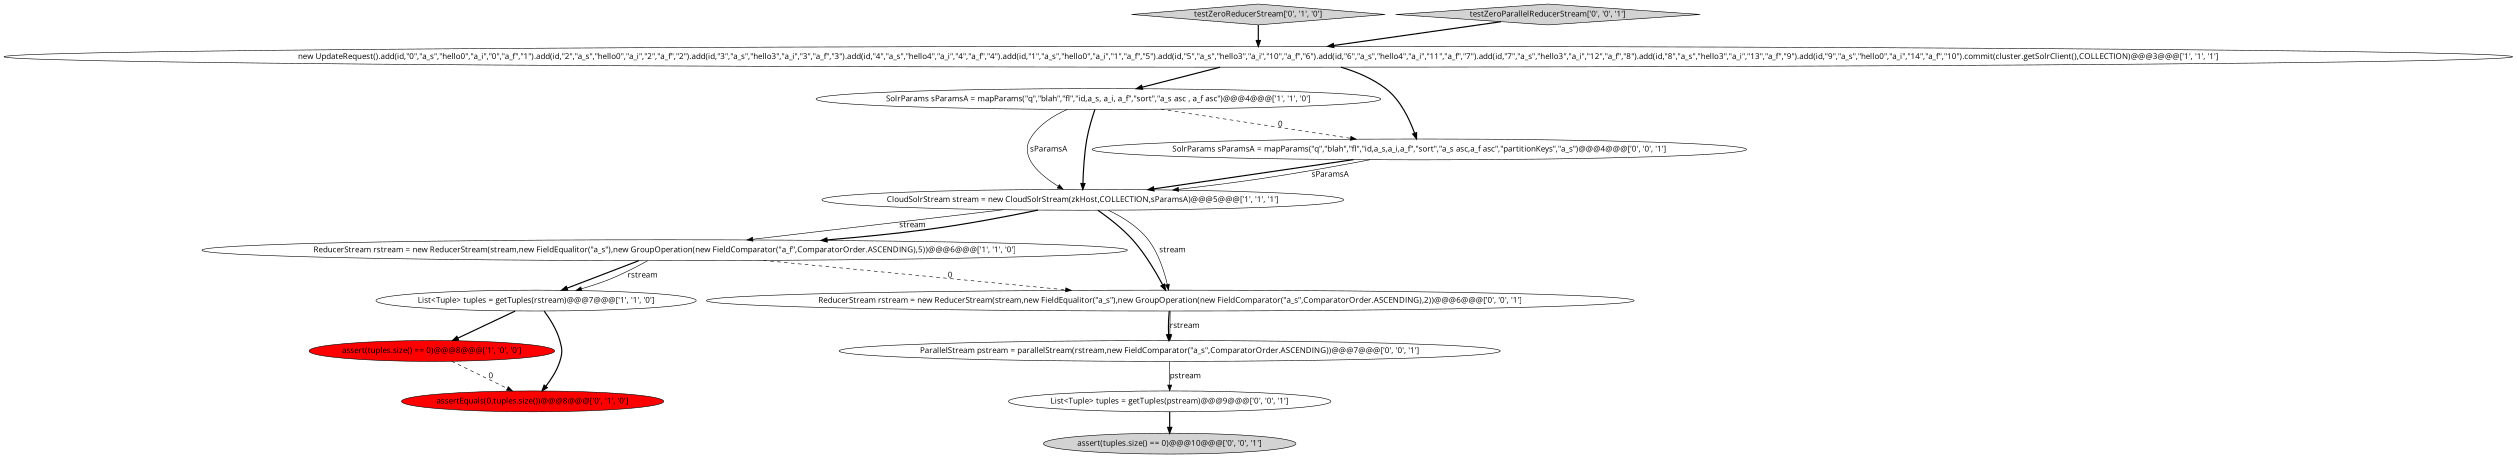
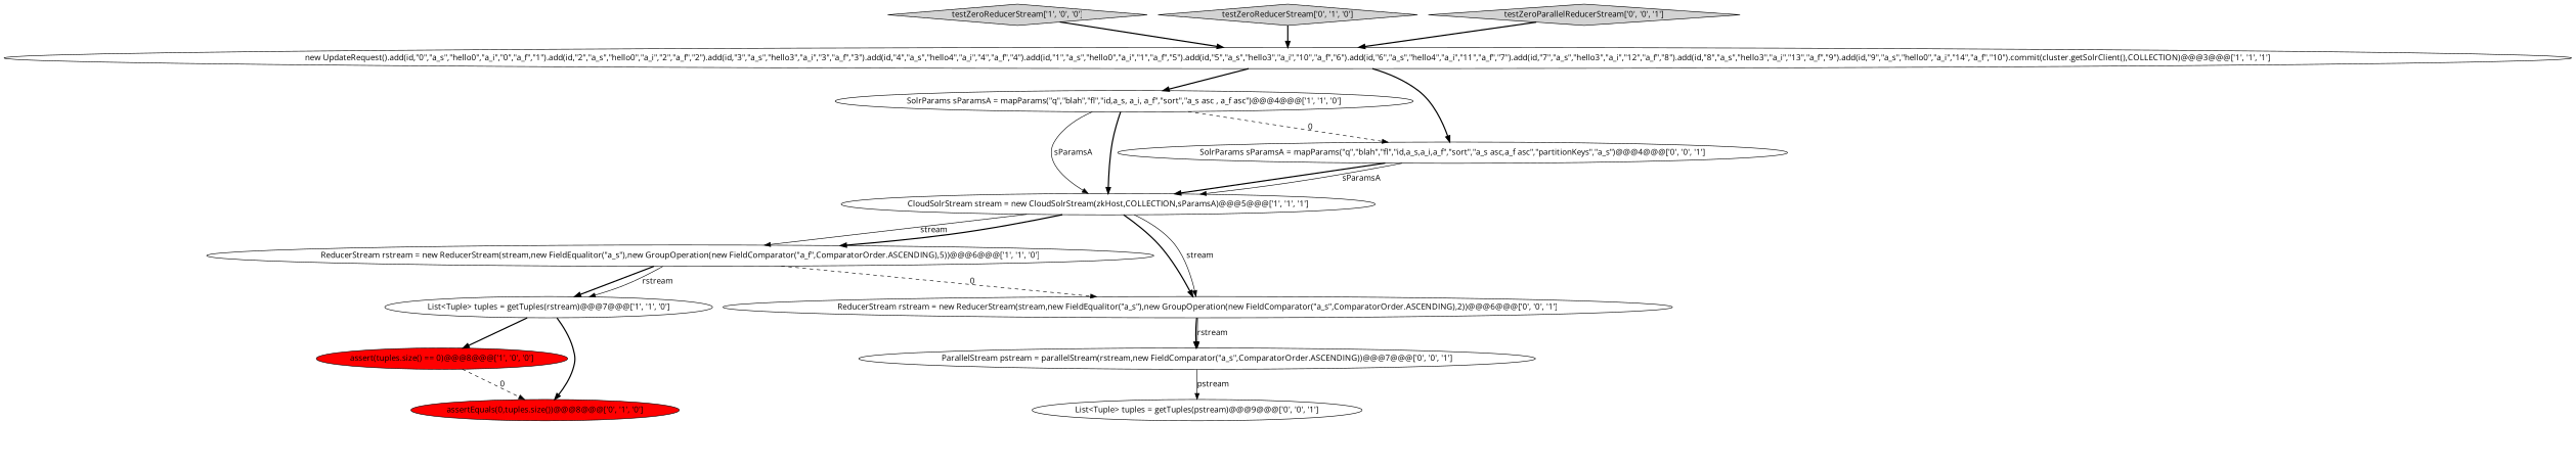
  digraph {
    fontname="Open Sans"
    node [fillcolor=white fontname="Open Sans" shape=ellipse style=filled]
    edge [fontname="Open Sans" style=bold]
    n1 [label="ReducerStream rstream = new ReducerStream(stream,new FieldEqualitor(\"a_s\"),new GroupOperation(new FieldComparator(\"a_f\",ComparatorOrder.ASCENDING),5))@@@6@@@['1', '1', '0']"]
    n2 [label="List<Tuple> tuples = getTuples(rstream)@@@7@@@['1', '1', '0']"]
    n3 [label="ReducerStream rstream = new ReducerStream(stream,new FieldEqualitor(\"a_s\"),new GroupOperation(new FieldComparator(\"a_s\",ComparatorOrder.ASCENDING),2))@@@6@@@['0', '0', '1']"]
    n4 [fillcolor=red label="assert(tuples.size() == 0)@@@8@@@['1', '0', '0']"]
    n5 [fillcolor=red label="assertEquals(0,tuples.size())@@@8@@@['0', '1', '0']"]
    n6 [label="ParallelStream pstream = parallelStream(rstream,new FieldComparator(\"a_s\",ComparatorOrder.ASCENDING))@@@7@@@['0', '0', '1']"]
+   n7 [fillcolor=lightgray label="testZeroReducerStream['1', '0', '0']" shape=diamond]
    n8 [label="new UpdateRequest().add(id,\"0\",\"a_s\",\"hello0\",\"a_i\",\"0\",\"a_f\",\"1\").add(id,\"2\",\"a_s\",\"hello0\",\"a_i\",\"2\",\"a_f\",\"2\").add(id,\"3\",\"a_s\",\"hello3\",\"a_i\",\"3\",\"a_f\",\"3\").add(id,\"4\",\"a_s\",\"hello4\",\"a_i\",\"4\",\"a_f\",\"4\").add(id,\"1\",\"a_s\",\"hello0\",\"a_i\",\"1\",\"a_f\",\"5\").add(id,\"5\",\"a_s\",\"hello3\",\"a_i\",\"10\",\"a_f\",\"6\").add(id,\"6\",\"a_s\",\"hello4\",\"a_i\",\"11\",\"a_f\",\"7\").add(id,\"7\",\"a_s\",\"hello3\",\"a_i\",\"12\",\"a_f\",\"8\").add(id,\"8\",\"a_s\",\"hello3\",\"a_i\",\"13\",\"a_f\",\"9\").add(id,\"9\",\"a_s\",\"hello0\",\"a_i\",\"14\",\"a_f\",\"10\").commit(cluster.getSolrClient(),COLLECTION)@@@3@@@['1', '1', '1']"]
    n9 [label="SolrParams sParamsA = mapParams(\"q\",\"blah\",\"fl\",\"id,a_s, a_i, a_f\",\"sort\",\"a_s asc , a_f asc\")@@@4@@@['1', '1', '0']"]
    n10 [label="SolrParams sParamsA = mapParams(\"q\",\"blah\",\"fl\",\"id,a_s,a_i,a_f\",\"sort\",\"a_s asc,a_f asc\",\"partitionKeys\",\"a_s\")@@@4@@@['0', '0', '1']"]
    n11 [label="List<Tuple> tuples = getTuples(pstream)@@@9@@@['0', '0', '1']"]
-   n12 [fillcolor=lightgray label="assert(tuples.size() == 0)@@@10@@@['0', '0', '1']"]
    n13 [label="CloudSolrStream stream = new CloudSolrStream(zkHost,COLLECTION,sParamsA)@@@5@@@['1', '1', '1']"]
    n14 [fillcolor=lightgray label="testZeroReducerStream['0', '1', '0']" shape=diamond]
    n15 [fillcolor=lightgray label="testZeroParallelReducerStream['0', '0', '1']" shape=diamond]
    n1 -> n2
    n1 -> n2 [label=rstream style=solid]
    n1 -> n3 [label=0 style=dashed]
    n2 -> n4
    n2 -> n5
    n3 -> n6
    n3 -> n6 [label=rstream style=solid]
    n4 -> n5 [label=0 style=dashed]
    n6 -> n11 [label=pstream style=solid]
+   n7 -> n8
    n8 -> n9
    n8 -> n10
    n9 -> n10 [label=0 style=dashed]
    n9 -> n13 [label=sParamsA style=solid]
    n9 -> n13
    n10 -> n13
    n10 -> n13 [label=sParamsA style=solid]
-   n11 -> n12
    n13 -> n1 [label=stream style=solid]
    n13 -> n1
    n13 -> n3
    n13 -> n3 [label=stream style=solid]
    n14 -> n8
    n15 -> n8
  }
